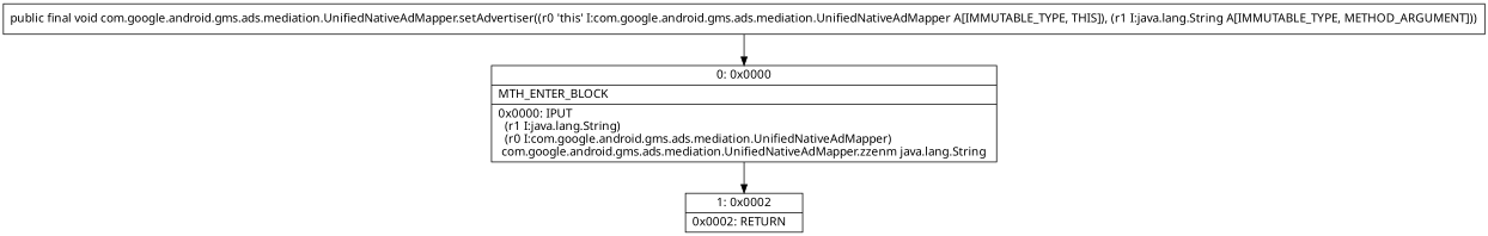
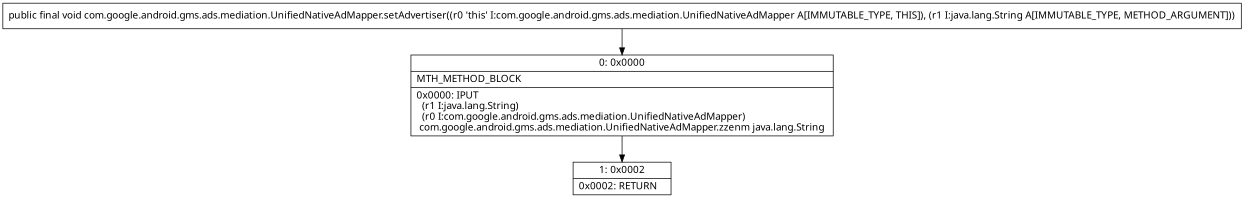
  digraph {
    fontname="Noto Sans"
    node [shape=record fontname="Noto Sans"]
    edge [fontname="Noto Sans"]
-   n1 [label="{0\:\ 0x0000|MTH_ENTER_BLOCK\l|0x0000: IPUT  \l  (r1 I:java.lang.String)\l  (r0 I:com.google.android.gms.ads.mediation.UnifiedNativeAdMapper)\l com.google.android.gms.ads.mediation.UnifiedNativeAdMapper.zzenm java.lang.String \l}"]
+   n1 [label="{0\:\ 0x0000|MTH_METHOD_BLOCK\l|0x0000: IPUT  \l  (r1 I:java.lang.String)\l  (r0 I:com.google.android.gms.ads.mediation.UnifiedNativeAdMapper)\l com.google.android.gms.ads.mediation.UnifiedNativeAdMapper.zzenm java.lang.String \l}"]
    n2 [label="{1\:\ 0x0002|0x0002: RETURN   \l}"]
    n3 [label="{public final void com.google.android.gms.ads.mediation.UnifiedNativeAdMapper.setAdvertiser((r0 'this' I:com.google.android.gms.ads.mediation.UnifiedNativeAdMapper A[IMMUTABLE_TYPE, THIS]), (r1 I:java.lang.String A[IMMUTABLE_TYPE, METHOD_ARGUMENT])) }"]
    n1 -> n2
    n3 -> n1
  }
